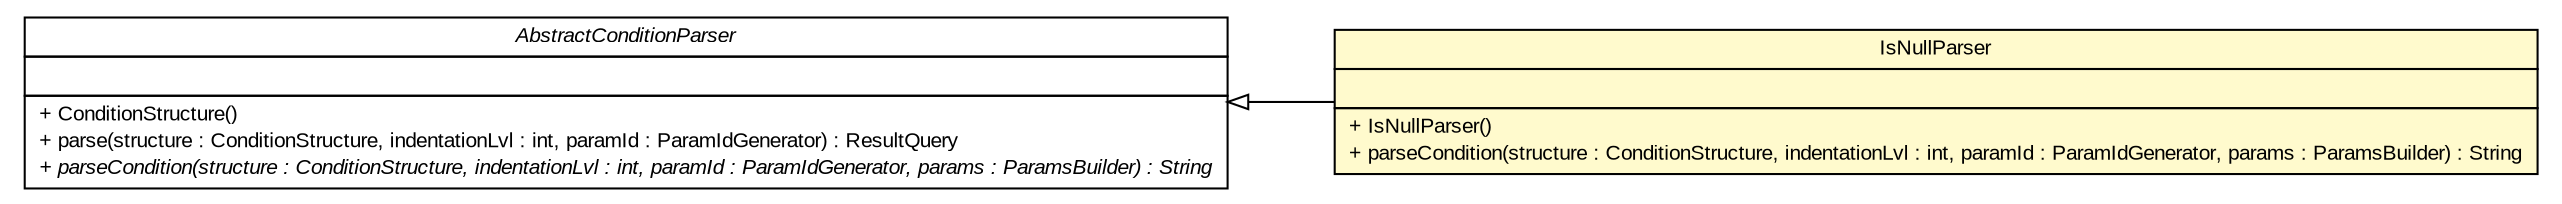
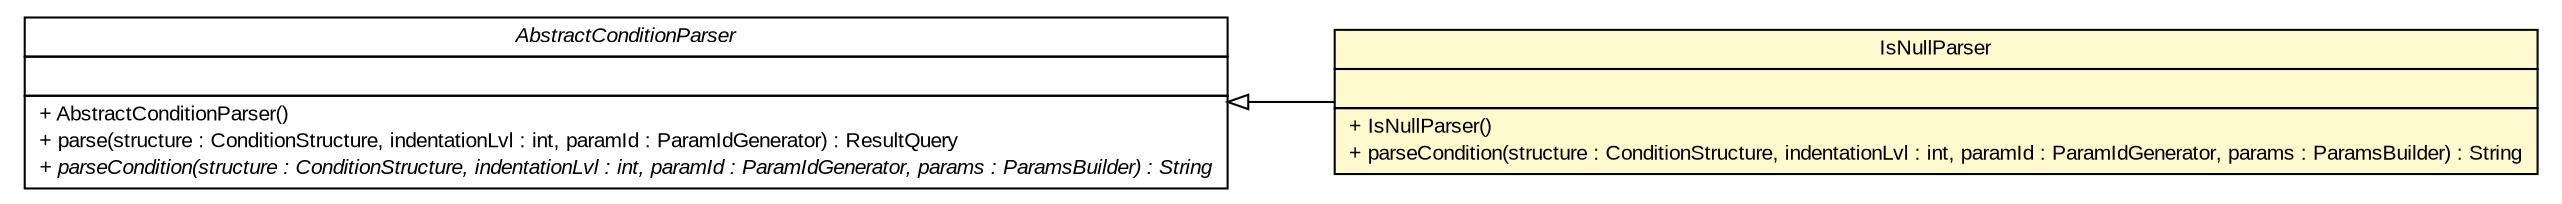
  digraph {
    nodesep=0.25
    ranksep=0.5
    rankdir=LR
    node [fontcolor=black fontname=arial fontsize=10.0 shape=plaintext]
    n1 [label=<<table title="br.gov.to.sefaz.persistence.query.parser.where.conditions.IsNullParser" border="0" cellborder="1" cellspacing="0" cellpadding="2" port="p" bgcolor="lemonChiffon" href="./IsNullParser.html"> 		<tr><td><table border="0" cellspacing="0" cellpadding="1"> <tr><td align="center" balign="center"> IsNullParser </td></tr> 		</table></td></tr> 		<tr><td><table border="0" cellspacing="0" cellpadding="1"> <tr><td align="left" balign="left">  </td></tr> 		</table></td></tr> 		<tr><td><table border="0" cellspacing="0" cellpadding="1"> <tr><td align="left" balign="left"> + IsNullParser() </td></tr> <tr><td align="left" balign="left"> + parseCondition(structure : ConditionStructure, indentationLvl : int, paramId : ParamIdGenerator, params : ParamsBuilder) : String </td></tr> 		</table></td></tr> 		</table>>]
-   n2 [label=<<table title="br.gov.to.sefaz.persistence.query.parser.where.conditions.AbstractConditionParser" border="0" cellborder="1" cellspacing="0" cellpadding="2" port="p" href="./AbstractConditionParser.html"> 		<tr><td><table border="0" cellspacing="0" cellpadding="1"> <tr><td align="center" balign="center"><font face="arial italic"> AbstractConditionParser </font></td></tr> 		</table></td></tr> 		<tr><td><table border="0" cellspacing="0" cellpadding="1"> <tr><td align="left" balign="left">  </td></tr> 		</table></td></tr> 		<tr><td><table border="0" cellspacing="0" cellpadding="1"> <tr><td align="left" balign="left"> + ConditionStructure() </td></tr> <tr><td align="left" balign="left"> + parse(structure : ConditionStructure, indentationLvl : int, paramId : ParamIdGenerator) : ResultQuery </td></tr> <tr><td align="left" balign="left"><font face="arial italic" point-size="10.0"> + parseCondition(structure : ConditionStructure, indentationLvl : int, paramId : ParamIdGenerator, params : ParamsBuilder) : String </font></td></tr> 		</table></td></tr> 		</table>>]
+   n2 [label=<<table title="br.gov.to.sefaz.persistence.query.parser.where.conditions.AbstractConditionParser" border="0" cellborder="1" cellspacing="0" cellpadding="2" port="p" href="./AbstractConditionParser.html"> 		<tr><td><table border="0" cellspacing="0" cellpadding="1"> <tr><td align="center" balign="center"><font face="arial italic"> AbstractConditionParser </font></td></tr> 		</table></td></tr> 		<tr><td><table border="0" cellspacing="0" cellpadding="1"> <tr><td align="left" balign="left">  </td></tr> 		</table></td></tr> 		<tr><td><table border="0" cellspacing="0" cellpadding="1"> <tr><td align="left" balign="left"> + AbstractConditionParser() </td></tr> <tr><td align="left" balign="left"> + parse(structure : ConditionStructure, indentationLvl : int, paramId : ParamIdGenerator) : ResultQuery </td></tr> <tr><td align="left" balign="left"><font face="arial italic" point-size="10.0"> + parseCondition(structure : ConditionStructure, indentationLvl : int, paramId : ParamIdGenerator, params : ParamsBuilder) : String </font></td></tr> 		</table></td></tr> 		</table>>]
    n2 -> n1 [arrowtail=empty dir=back fontname=arial fontsize=10 headport=p labelfontname=arial labelfontsize=10 tailport=p]
  }
